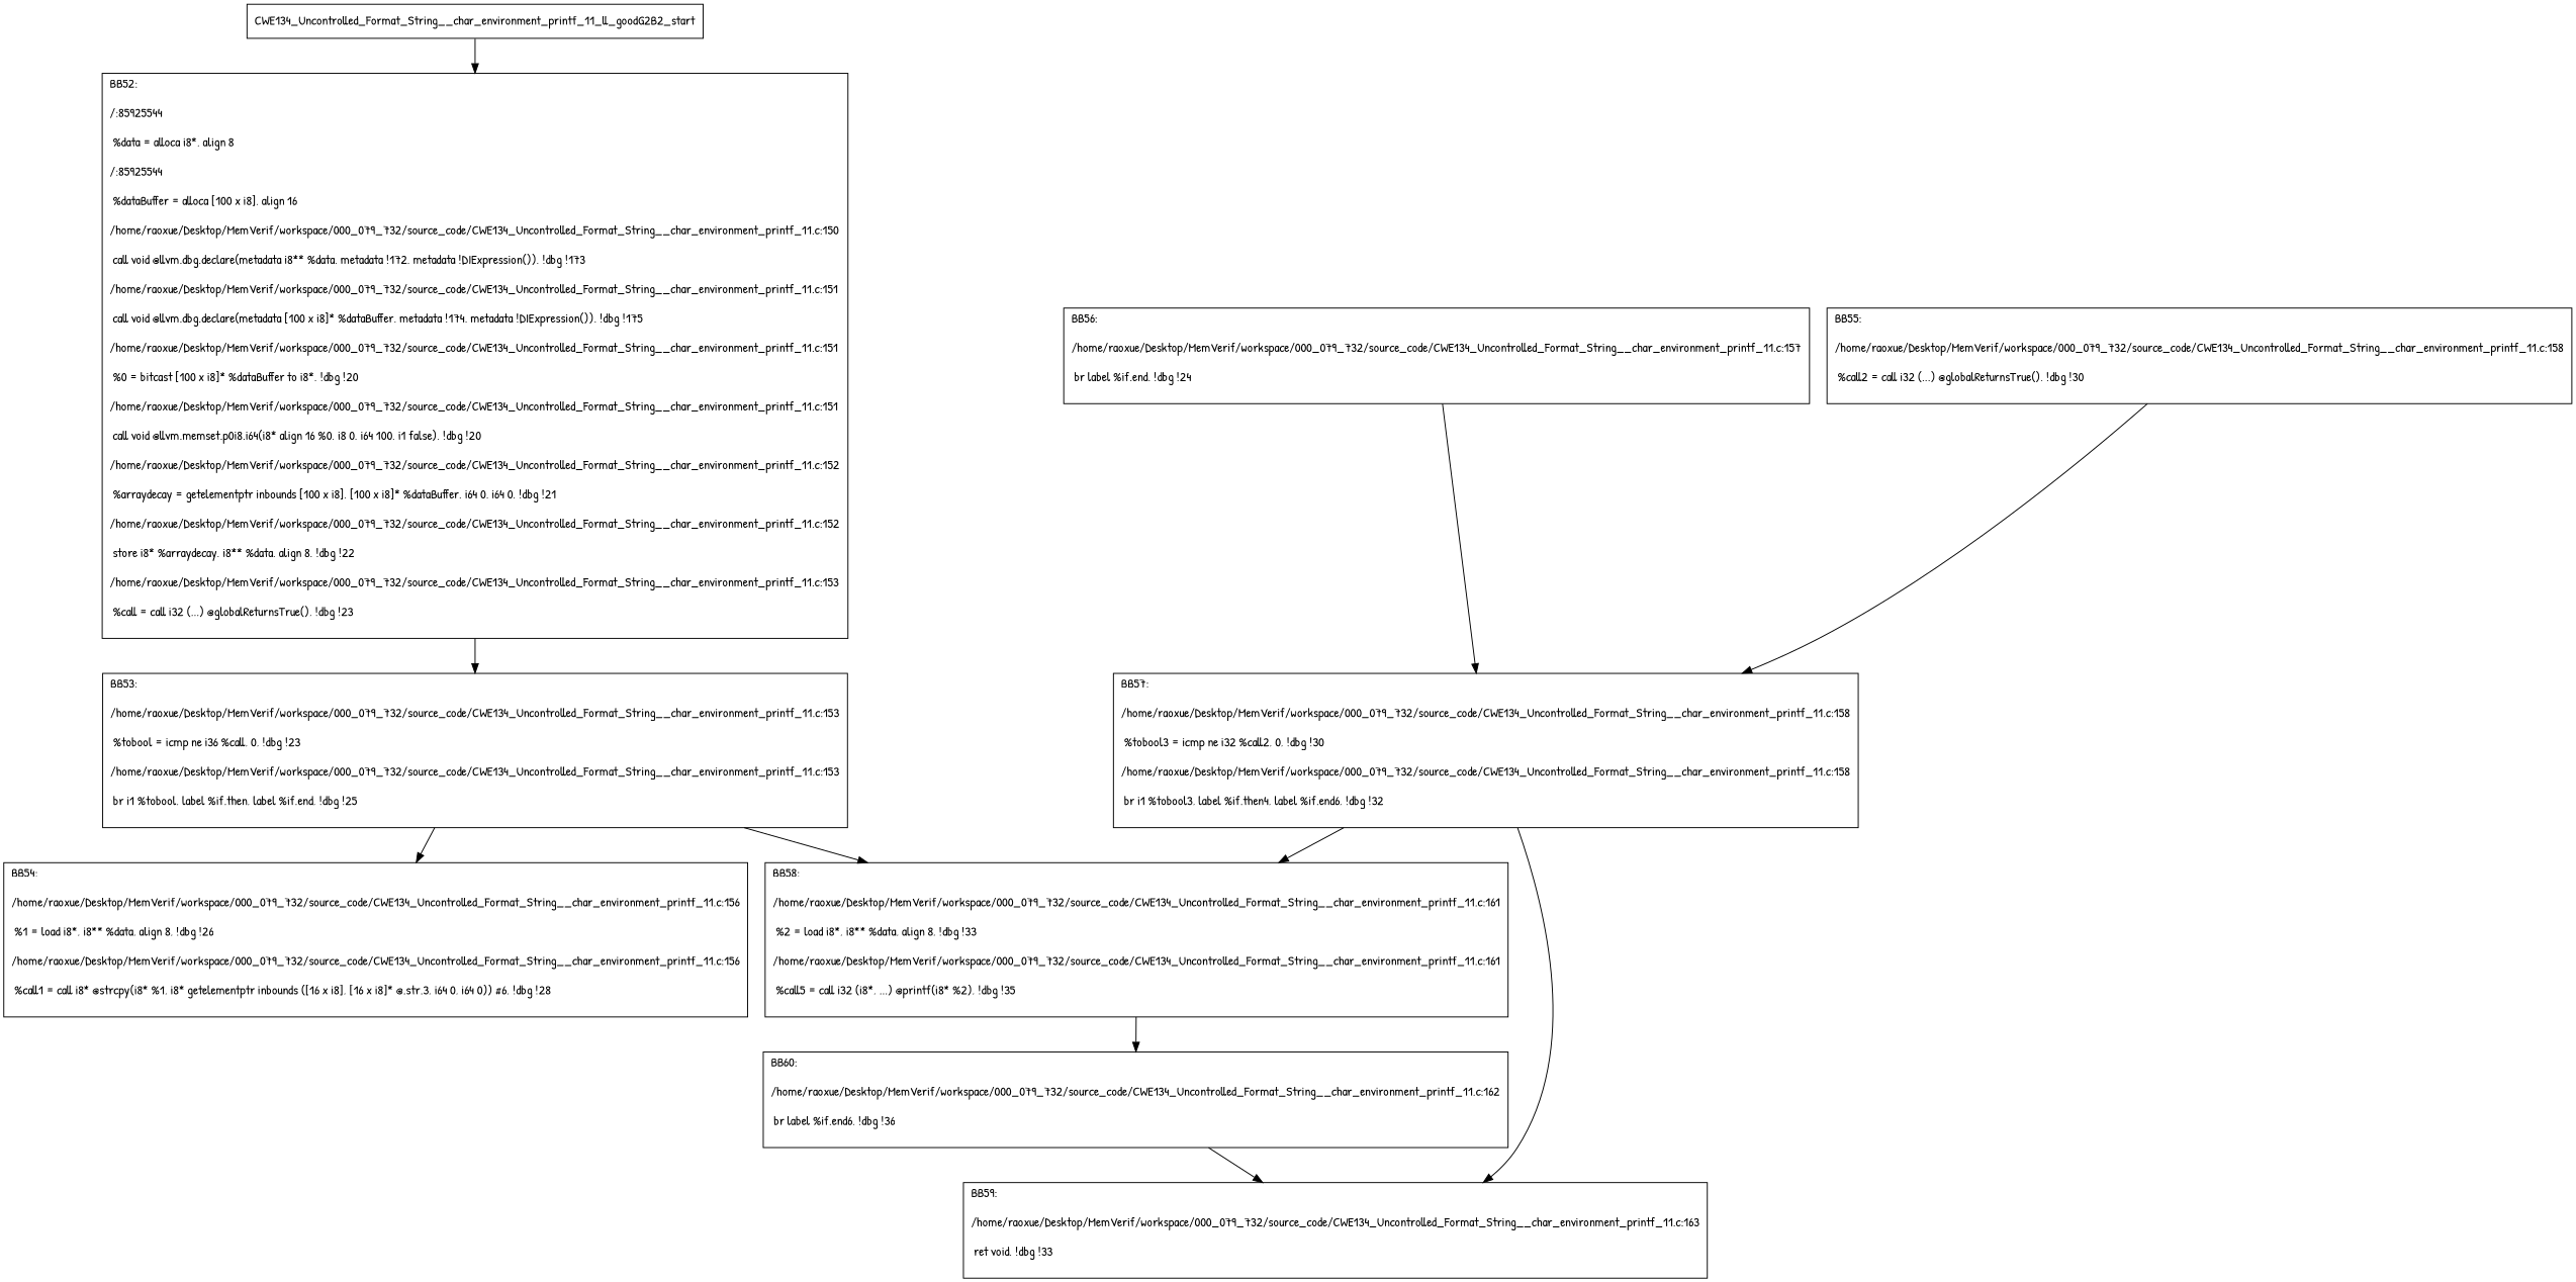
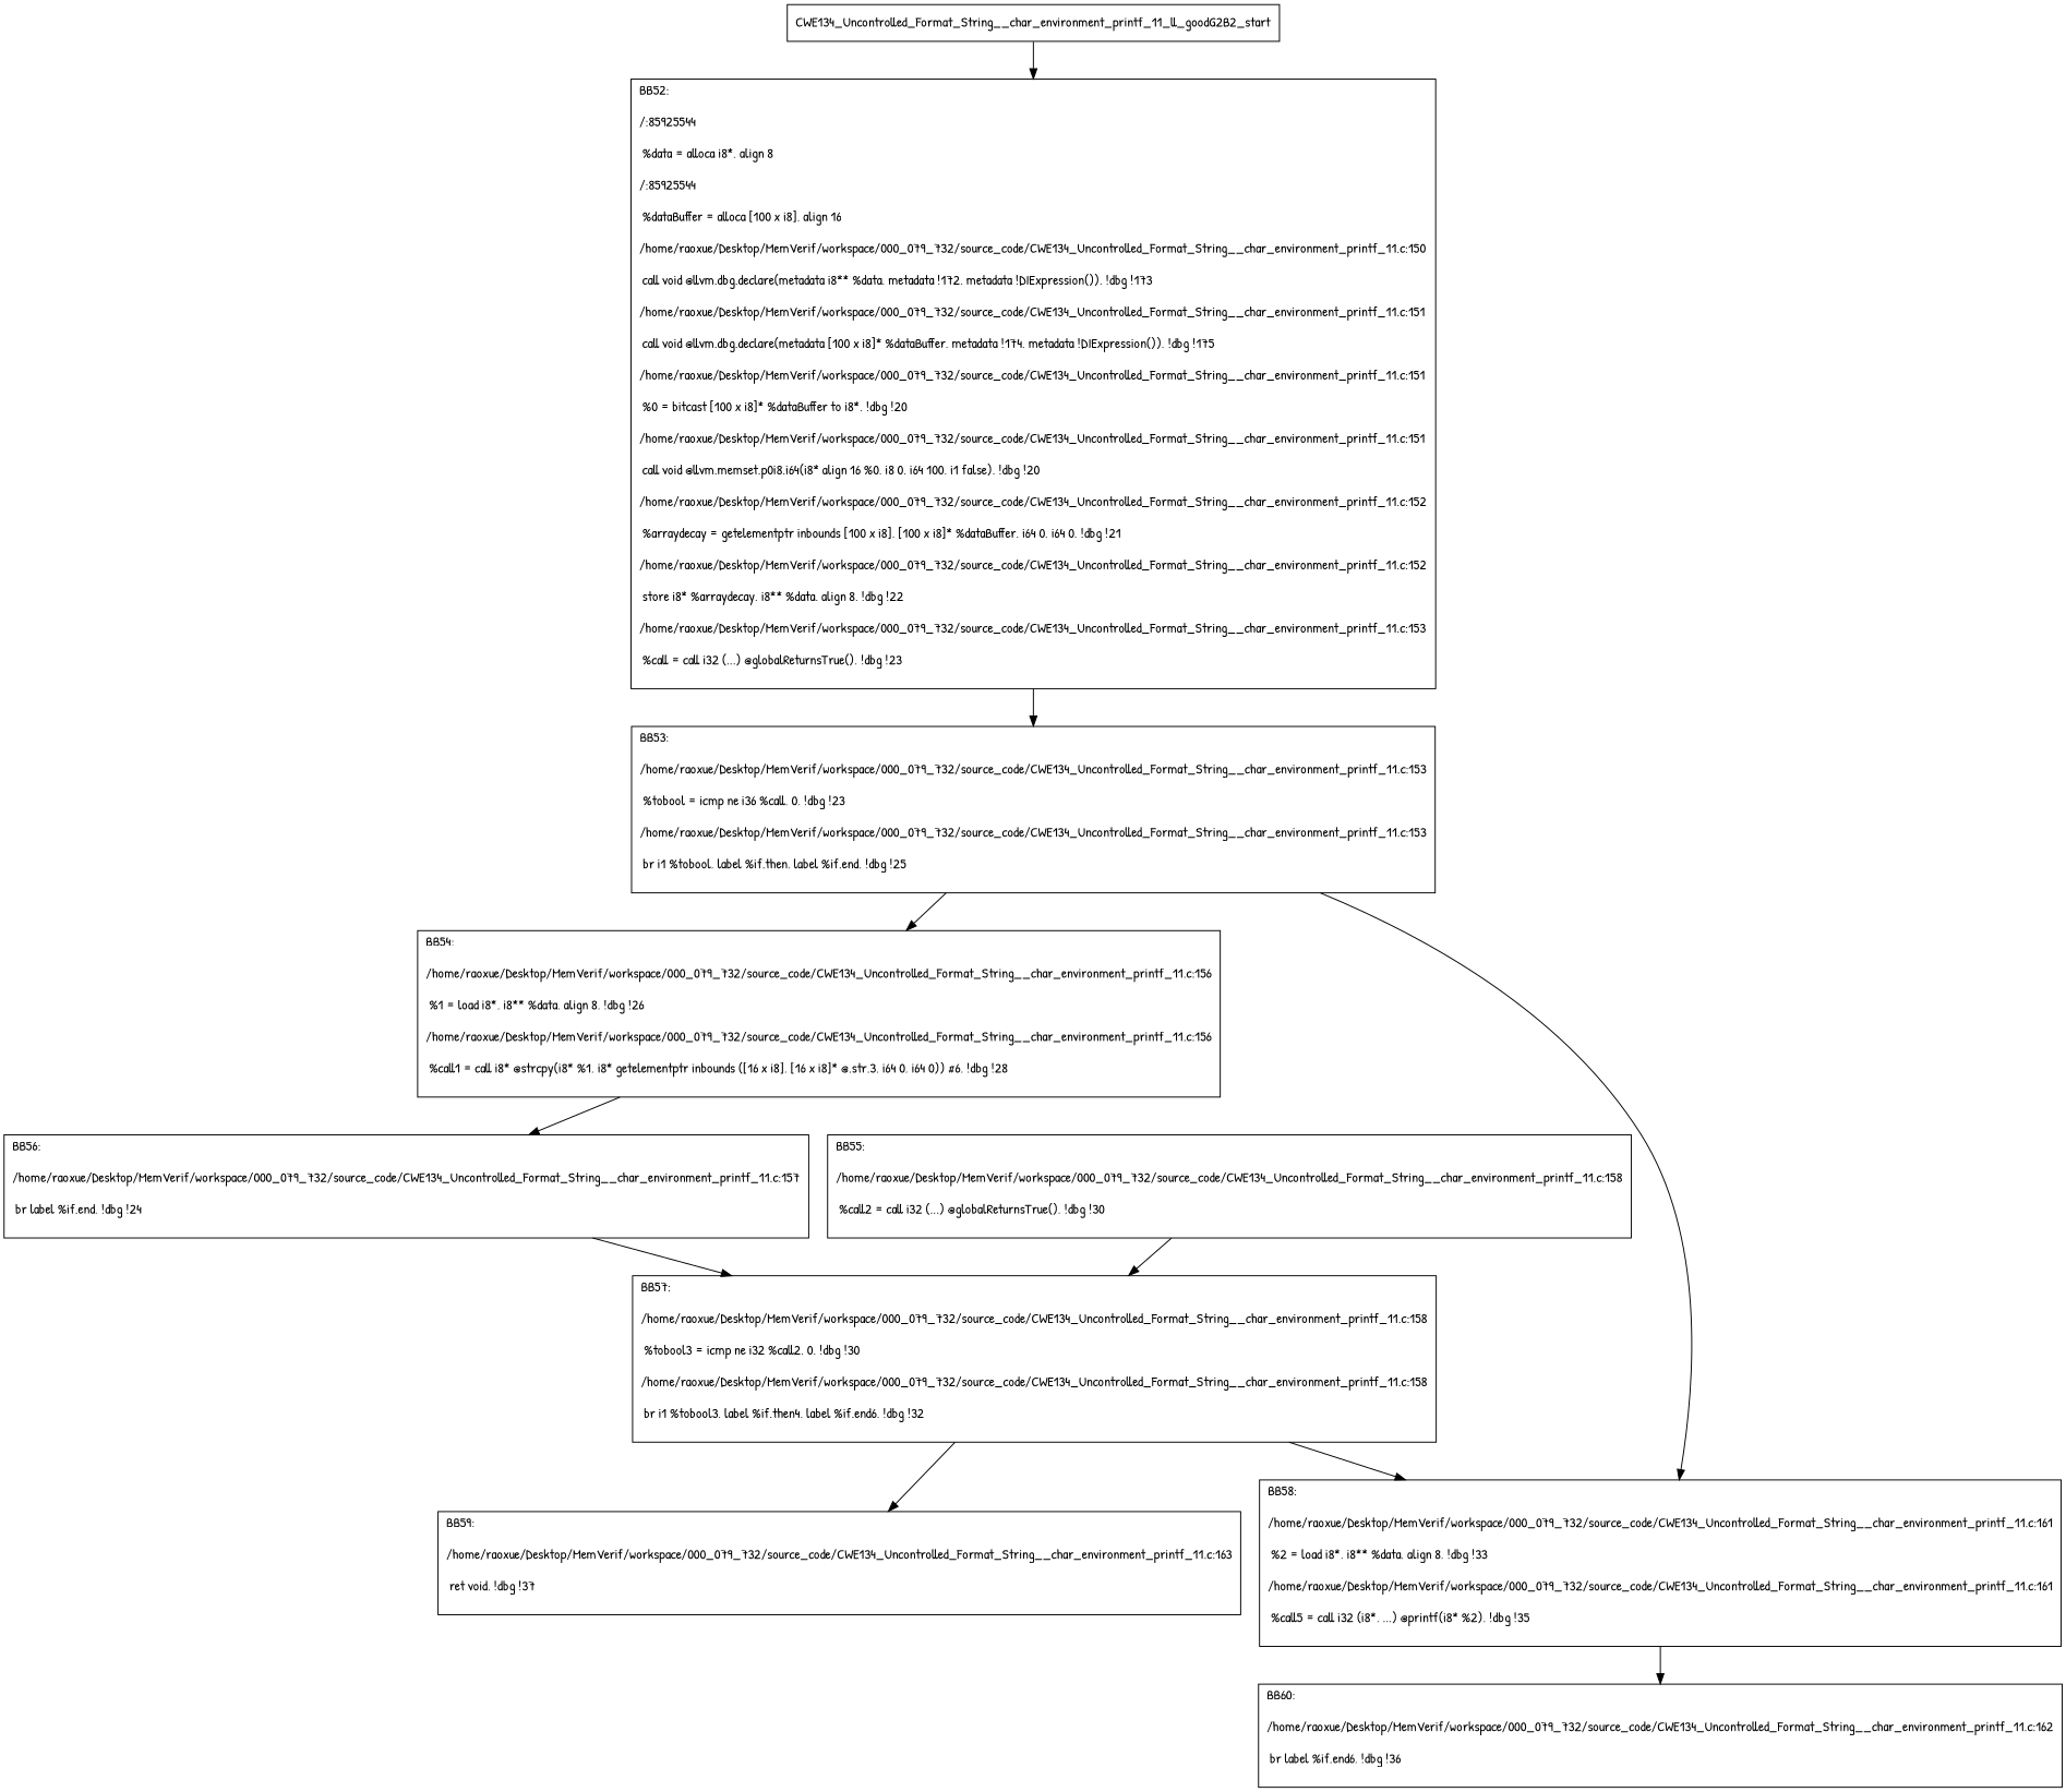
  digraph {
    fontname="Patrick Hand"
    node [fontname="Patrick Hand" shape=record]
    edge [fontname="Patrick Hand"]
    n1 [label="{CWE134_Uncontrolled_Format_String__char_environment_printf_11_ll_goodG2B2_start}"]
    n2 [label="{BB52:\l\l/:85925544\l\n  %data = alloca i8*, align 8\l\n/:85925544\l\n  %dataBuffer = alloca [100 x i8], align 16\l\n/home/raoxue/Desktop/MemVerif/workspace/000_079_732/source_code/CWE134_Uncontrolled_Format_String__char_environment_printf_11.c:150\l\n  call void @llvm.dbg.declare(metadata i8** %data, metadata !172, metadata !DIExpression()), !dbg !173\l\n/home/raoxue/Desktop/MemVerif/workspace/000_079_732/source_code/CWE134_Uncontrolled_Format_String__char_environment_printf_11.c:151\l\n  call void @llvm.dbg.declare(metadata [100 x i8]* %dataBuffer, metadata !174, metadata !DIExpression()), !dbg !175\l\n/home/raoxue/Desktop/MemVerif/workspace/000_079_732/source_code/CWE134_Uncontrolled_Format_String__char_environment_printf_11.c:151\l\n  %0 = bitcast [100 x i8]* %dataBuffer to i8*, !dbg !20\l\n/home/raoxue/Desktop/MemVerif/workspace/000_079_732/source_code/CWE134_Uncontrolled_Format_String__char_environment_printf_11.c:151\l\n  call void @llvm.memset.p0i8.i64(i8* align 16 %0, i8 0, i64 100, i1 false), !dbg !20\l\n/home/raoxue/Desktop/MemVerif/workspace/000_079_732/source_code/CWE134_Uncontrolled_Format_String__char_environment_printf_11.c:152\l\n  %arraydecay = getelementptr inbounds [100 x i8], [100 x i8]* %dataBuffer, i64 0, i64 0, !dbg !21\l\n/home/raoxue/Desktop/MemVerif/workspace/000_079_732/source_code/CWE134_Uncontrolled_Format_String__char_environment_printf_11.c:152\l\n  store i8* %arraydecay, i8** %data, align 8, !dbg !22\l\n/home/raoxue/Desktop/MemVerif/workspace/000_079_732/source_code/CWE134_Uncontrolled_Format_String__char_environment_printf_11.c:153\l\n  %call = call i32 (...) @globalReturnsTrue(), !dbg !23\l\n}"]
    n3 [label="{BB53:\l\l/home/raoxue/Desktop/MemVerif/workspace/000_079_732/source_code/CWE134_Uncontrolled_Format_String__char_environment_printf_11.c:153\l\n  %tobool = icmp ne i36 %call, 0, !dbg !23\l\n/home/raoxue/Desktop/MemVerif/workspace/000_079_732/source_code/CWE134_Uncontrolled_Format_String__char_environment_printf_11.c:153\l\n  br i1 %tobool, label %if.then, label %if.end, !dbg !25\l\n}"]
    n4 [label="{BB54:\l\l/home/raoxue/Desktop/MemVerif/workspace/000_079_732/source_code/CWE134_Uncontrolled_Format_String__char_environment_printf_11.c:156\l\n  %1 = load i8*, i8** %data, align 8, !dbg !26\l\n/home/raoxue/Desktop/MemVerif/workspace/000_079_732/source_code/CWE134_Uncontrolled_Format_String__char_environment_printf_11.c:156\l\n  %call1 = call i8* @strcpy(i8* %1, i8* getelementptr inbounds ([16 x i8], [16 x i8]* @.str.3, i64 0, i64 0)) #6, !dbg !28\l\n}"]
    n5 [label="{BB58:\l\l/home/raoxue/Desktop/MemVerif/workspace/000_079_732/source_code/CWE134_Uncontrolled_Format_String__char_environment_printf_11.c:161\l\n  %2 = load i8*, i8** %data, align 8, !dbg !33\l\n/home/raoxue/Desktop/MemVerif/workspace/000_079_732/source_code/CWE134_Uncontrolled_Format_String__char_environment_printf_11.c:161\l\n  %call5 = call i32 (i8*, ...) @printf(i8* %2), !dbg !35\l\n}"]
    n6 [label="{BB56:\l\l/home/raoxue/Desktop/MemVerif/workspace/000_079_732/source_code/CWE134_Uncontrolled_Format_String__char_environment_printf_11.c:157\l\n  br label %if.end, !dbg !24\l\n}"]
    n7 [label="{BB55:\l\l/home/raoxue/Desktop/MemVerif/workspace/000_079_732/source_code/CWE134_Uncontrolled_Format_String__char_environment_printf_11.c:158\l\n  %call2 = call i32 (...) @globalReturnsTrue(), !dbg !30\l\n}"]
    n8 [label="{BB57:\l\l/home/raoxue/Desktop/MemVerif/workspace/000_079_732/source_code/CWE134_Uncontrolled_Format_String__char_environment_printf_11.c:158\l\n  %tobool3 = icmp ne i32 %call2, 0, !dbg !30\l\n/home/raoxue/Desktop/MemVerif/workspace/000_079_732/source_code/CWE134_Uncontrolled_Format_String__char_environment_printf_11.c:158\l\n  br i1 %tobool3, label %if.then4, label %if.end6, !dbg !32\l\n}"]
-   n9 [label="{BB59:\l\l/home/raoxue/Desktop/MemVerif/workspace/000_079_732/source_code/CWE134_Uncontrolled_Format_String__char_environment_printf_11.c:163\l\n  ret void, !dbg !33\l\n}"]
+   n9 [label="{BB59:\l\l/home/raoxue/Desktop/MemVerif/workspace/000_079_732/source_code/CWE134_Uncontrolled_Format_String__char_environment_printf_11.c:163\l\n  ret void, !dbg !37\l\n}"]
    n10 [label="{BB60:\l\l/home/raoxue/Desktop/MemVerif/workspace/000_079_732/source_code/CWE134_Uncontrolled_Format_String__char_environment_printf_11.c:162\l\n  br label %if.end6, !dbg !36\l\n}"]
    n1 -> n2
    n2 -> n3
    n3 -> n4
    n3 -> n5
+   n4 -> n6
    n5 -> n10
    n6 -> n8
    n7 -> n8
    n8 -> n5
    n8 -> n9
-   n10 -> n9
  }
